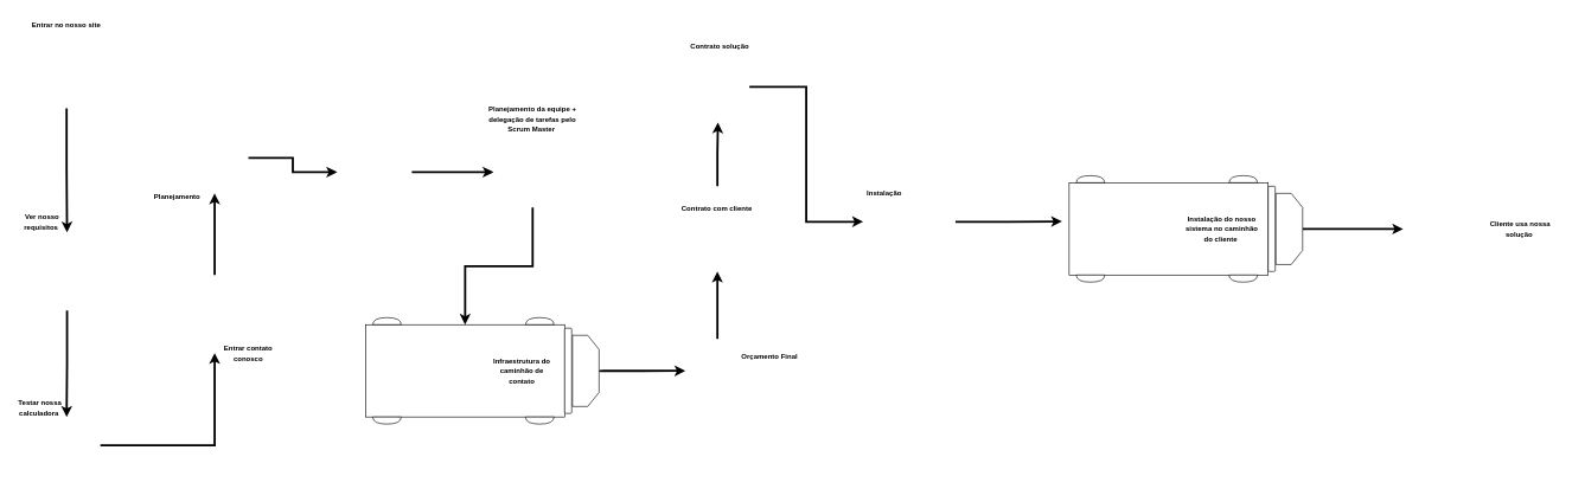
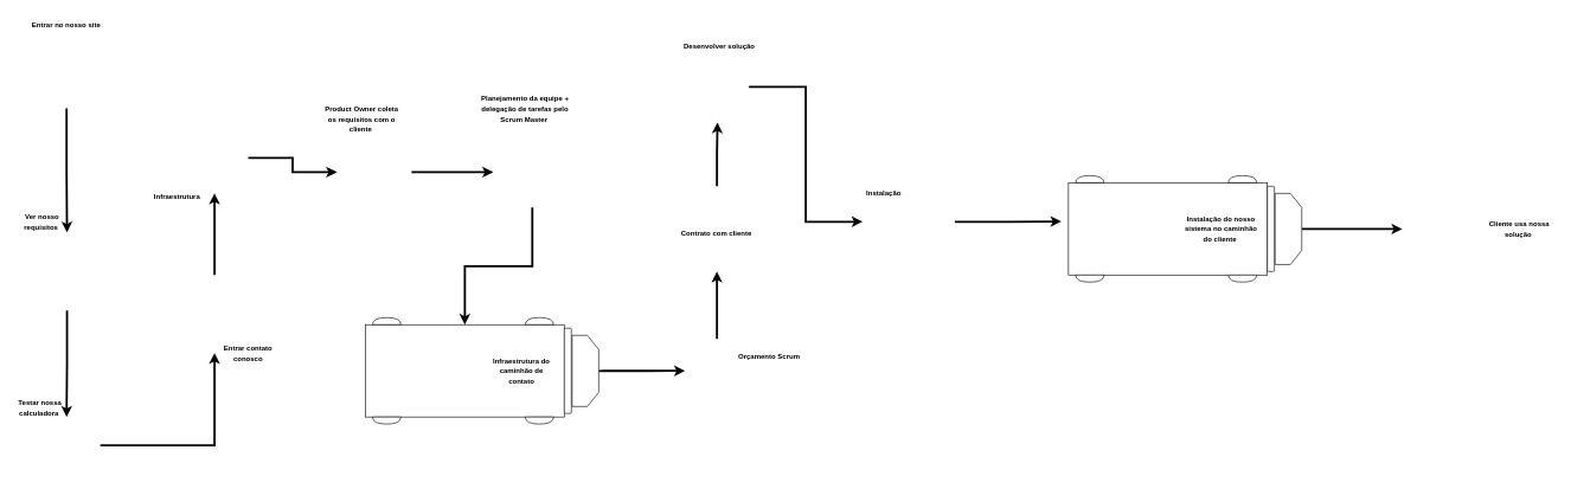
  <mxCell id="0" />
  <mxCell id="1" parent="0" />
  <mxCell id="2" style="edgeStyle=orthogonalEdgeStyle;rounded=0;orthogonalLoop=1;jettySize=auto;html=1;exitX=0.5;exitY=1;exitDx=0;exitDy=0;entryX=0.5;entryY=0;entryDx=0;entryDy=0;strokeWidth=3;" edge="1" parent="1" source="3" target="7"><mxGeometry relative="1" as="geometry" /></mxCell>
  <mxCell id="3" value="" style="shape=image;verticalLabelPosition=bottom;verticalAlign=top;imageAspect=0;image=https://cdn-icons-png.flaticon.com/512/5956/5956592.png;textOpacity=0;" vertex="1" parent="1"><mxGeometry x="37.59" y="327" width="110.41" height="110" as="geometry" /></mxCell>
  <mxCell id="4" style="edgeStyle=orthogonalEdgeStyle;rounded=0;orthogonalLoop=1;jettySize=auto;html=1;exitX=0.5;exitY=1;exitDx=0;exitDy=0;entryX=0.5;entryY=0;entryDx=0;entryDy=0;strokeWidth=3;" edge="1" parent="1" source="5" target="3"><mxGeometry relative="1" as="geometry" /></mxCell>
  <mxCell id="5" value="" style="shape=image;verticalLabelPosition=bottom;verticalAlign=top;imageAspect=0;image=https://cdn-icons-png.flaticon.com/512/977/977597.png" vertex="1" parent="1"><mxGeometry x="37.59" y="42" width="109.18" height="110" as="geometry" /></mxCell>
  <mxCell id="6" style="edgeStyle=orthogonalEdgeStyle;rounded=0;orthogonalLoop=1;jettySize=auto;html=1;exitX=1;exitY=0.5;exitDx=0;exitDy=0;strokeWidth=3;" edge="1" parent="1" source="7" target="9"><mxGeometry relative="1" as="geometry" /></mxCell>
  <mxCell id="7" value="" style="shape=image;verticalLabelPosition=bottom;verticalAlign=top;imageAspect=0;image=https://cdn-icons-png.flaticon.com/512/584/584074.png" vertex="1" parent="1"><mxGeometry x="44.68" y="587" width="95" height="80" as="geometry" /></mxCell>
  <mxCell id="8" style="edgeStyle=orthogonalEdgeStyle;rounded=0;orthogonalLoop=1;jettySize=auto;html=1;exitX=0.5;exitY=0;exitDx=0;exitDy=0;entryX=0.5;entryY=1;entryDx=0;entryDy=0;strokeWidth=3;" edge="1" parent="1" source="9" target="11"><mxGeometry relative="1" as="geometry" /></mxCell>
  <mxCell id="9" value="" style="shape=image;verticalLabelPosition=bottom;verticalAlign=top;imageAspect=0;image=https://cdn-icons-png.flaticon.com/512/3708/3708173.png" vertex="1" parent="1"><mxGeometry x="240.5" y="387" width="120" height="110" as="geometry" /></mxCell>
  <mxCell id="10" style="edgeStyle=orthogonalEdgeStyle;rounded=0;orthogonalLoop=1;jettySize=auto;html=1;exitX=1;exitY=0.5;exitDx=0;exitDy=0;entryX=0;entryY=0.5;entryDx=0;entryDy=0;strokeWidth=3;" edge="1" parent="1" source="11" target="13"><mxGeometry relative="1" as="geometry" /></mxCell>
  <mxCell id="11" value="" style="shape=image;verticalLabelPosition=bottom;verticalAlign=top;imageAspect=0;image=https://icon-library.com/images/project-management-icon-png/project-management-icon-png-12.jpg" vertex="1" parent="1"><mxGeometry x="253" y="172" width="95" height="100" as="geometry" /></mxCell>
  <mxCell id="12" style="edgeStyle=orthogonalEdgeStyle;rounded=0;orthogonalLoop=1;jettySize=auto;html=1;exitX=1;exitY=0.5;exitDx=0;exitDy=0;entryX=0;entryY=0.5;entryDx=0;entryDy=0;strokeWidth=3;" edge="1" parent="1" source="13" target="15"><mxGeometry relative="1" as="geometry" /></mxCell>
  <mxCell id="13" value="" style="shape=image;verticalLabelPosition=bottom;verticalAlign=top;imageAspect=0;image=https://cdn-icons-png.flaticon.com/512/3286/3286696.png" vertex="1" parent="1"><mxGeometry x="473" y="192" width="105" height="100" as="geometry" /></mxCell>
  <mxCell id="14" style="edgeStyle=orthogonalEdgeStyle;rounded=0;orthogonalLoop=1;jettySize=auto;html=1;exitX=0.5;exitY=1;exitDx=0;exitDy=0;strokeWidth=3;" edge="1" parent="1" source="15" target="16"><mxGeometry relative="1" as="geometry" /></mxCell>
  <mxCell id="15" value="" style="shape=image;verticalLabelPosition=bottom;verticalAlign=top;imageAspect=0;image=https://static.thenounproject.com/png/3635016-200.png" vertex="1" parent="1"><mxGeometry x="693" y="192" width="110" height="100" as="geometry" /></mxCell>
  <mxCell id="16" value="" style="rounded=0;whiteSpace=wrap;html=1;" vertex="1" parent="1"><mxGeometry x="513" y="457" width="280" height="130" as="geometry" /></mxCell>
  <mxCell id="17" value="" style="rounded=1;whiteSpace=wrap;html=1;rotation=90;" vertex="1" parent="1"><mxGeometry x="738" y="517" width="120" height="10" as="geometry" /></mxCell>
  <mxCell id="18" value="" style="shape=delay;whiteSpace=wrap;html=1;rotation=90;" vertex="1" parent="1"><mxGeometry x="538" y="572" width="10" height="40" as="geometry" /></mxCell>
  <mxCell id="19" value="" style="shape=delay;whiteSpace=wrap;html=1;rotation=90;" vertex="1" parent="1"><mxGeometry x="753" y="572" width="10" height="40" as="geometry" /></mxCell>
  <mxCell id="20" value="" style="shape=delay;whiteSpace=wrap;html=1;rotation=-90;" vertex="1" parent="1"><mxGeometry x="753" y="432" width="10" height="40" as="geometry" /></mxCell>
  <mxCell id="21" value="" style="shape=delay;whiteSpace=wrap;html=1;rotation=-90;" vertex="1" parent="1"><mxGeometry x="538" y="432" width="10" height="40" as="geometry" /></mxCell>
  <mxCell id="22" value="" style="shape=image;verticalLabelPosition=bottom;verticalAlign=top;imageAspect=0;image=https://static.thenounproject.com/png/1271137-200.png" vertex="1" parent="1"><mxGeometry x="533" y="467.13" width="130" height="110" as="geometry" /></mxCell>
  <mxCell id="23" style="edgeStyle=orthogonalEdgeStyle;rounded=0;orthogonalLoop=1;jettySize=auto;html=1;exitX=0.5;exitY=0;exitDx=0;exitDy=0;entryX=0.5;entryY=1;entryDx=0;entryDy=0;strokeWidth=3;" edge="1" parent="1" source="24" target="28"><mxGeometry relative="1" as="geometry" /></mxCell>
  <mxCell id="24" value="" style="shape=image;verticalLabelPosition=bottom;verticalAlign=top;imageAspect=0;image=https://cdn-icons-png.flaticon.com/512/4341/4341568.png" vertex="1" parent="1"><mxGeometry x="963" y="477" width="90" height="90" as="geometry" /></mxCell>
  <mxCell id="25" style="edgeStyle=orthogonalEdgeStyle;rounded=0;orthogonalLoop=1;jettySize=auto;html=1;exitX=0.5;exitY=0;exitDx=0;exitDy=0;entryX=0;entryY=0.5;entryDx=0;entryDy=0;strokeWidth=3;" edge="1" parent="1" source="26" target="24"><mxGeometry relative="1" as="geometry" /></mxCell>
  <mxCell id="26" value="" style="shape=loopLimit;whiteSpace=wrap;html=1;rotation=90;" vertex="1" parent="1"><mxGeometry x="772.62" y="503.38" width="100.25" height="37.5" as="geometry" /></mxCell>
  <mxCell id="27" style="edgeStyle=orthogonalEdgeStyle;rounded=0;orthogonalLoop=1;jettySize=auto;html=1;exitX=0.5;exitY=0;exitDx=0;exitDy=0;entryX=0.588;entryY=1;entryDx=0;entryDy=0;entryPerimeter=0;strokeWidth=3;" edge="1" parent="1" source="28" target="30"><mxGeometry relative="1" as="geometry" /></mxCell>
  <mxCell id="28" value="" style="shape=image;verticalLabelPosition=bottom;verticalAlign=top;imageAspect=0;image=https://cdn-icons-png.flaticon.com/512/1572/1572155.png" vertex="1" parent="1"><mxGeometry x="945.5" y="262" width="125" height="120" as="geometry" /></mxCell>
  <mxCell id="29" style="edgeStyle=orthogonalEdgeStyle;rounded=0;orthogonalLoop=1;jettySize=auto;html=1;exitX=1;exitY=0.5;exitDx=0;exitDy=0;entryX=0;entryY=0.5;entryDx=0;entryDy=0;strokeWidth=3;" edge="1" parent="1" source="30" target="32"><mxGeometry relative="1" as="geometry" /></mxCell>
  <mxCell id="30" value="" style="shape=image;verticalLabelPosition=bottom;verticalAlign=top;imageAspect=0;image=https://static.thenounproject.com/png/2731493-200.png" vertex="1" parent="1"><mxGeometry x="945.5" y="72" width="107.5" height="100" as="geometry" /></mxCell>
  <mxCell id="31" style="edgeStyle=orthogonalEdgeStyle;rounded=0;orthogonalLoop=1;jettySize=auto;html=1;exitX=1;exitY=0.5;exitDx=0;exitDy=0;strokeWidth=3;" edge="1" parent="1" source="32"><mxGeometry relative="1" as="geometry"><mxPoint x="1493" y="311.571" as="targetPoint" /></mxGeometry></mxCell>
  <mxCell id="32" value="" style="shape=image;verticalLabelPosition=bottom;verticalAlign=top;imageAspect=0;image=https://cdn-icons-png.flaticon.com/512/2562/2562004.png" vertex="1" parent="1"><mxGeometry x="1213" y="257" width="130" height="110" as="geometry" /></mxCell>
  <mxCell id="33" value="" style="rounded=0;whiteSpace=wrap;html=1;" vertex="1" parent="1"><mxGeometry x="1503" y="257" width="280" height="130" as="geometry" /></mxCell>
  <mxCell id="34" value="" style="rounded=1;whiteSpace=wrap;html=1;rotation=90;" vertex="1" parent="1"><mxGeometry x="1728" y="317" width="120" height="10" as="geometry" /></mxCell>
  <mxCell id="35" value="" style="shape=delay;whiteSpace=wrap;html=1;rotation=90;" vertex="1" parent="1"><mxGeometry x="1528" y="372" width="10" height="40" as="geometry" /></mxCell>
  <mxCell id="36" value="" style="shape=delay;whiteSpace=wrap;html=1;rotation=90;" vertex="1" parent="1"><mxGeometry x="1743" y="372" width="10" height="40" as="geometry" /></mxCell>
  <mxCell id="37" value="" style="shape=delay;whiteSpace=wrap;html=1;rotation=-90;" vertex="1" parent="1"><mxGeometry x="1743" y="232" width="10" height="40" as="geometry" /></mxCell>
  <mxCell id="38" value="" style="shape=delay;whiteSpace=wrap;html=1;rotation=-90;" vertex="1" parent="1"><mxGeometry x="1528" y="232" width="10" height="40" as="geometry" /></mxCell>
  <mxCell id="39" style="edgeStyle=orthogonalEdgeStyle;rounded=0;orthogonalLoop=1;jettySize=auto;html=1;exitX=0.5;exitY=0;exitDx=0;exitDy=0;strokeWidth=3;" edge="1" parent="1" source="40" target="42"><mxGeometry relative="1" as="geometry" /></mxCell>
  <mxCell id="40" value="" style="shape=loopLimit;whiteSpace=wrap;html=1;rotation=90;" vertex="1" parent="1"><mxGeometry x="1762.62" y="303.38" width="100.25" height="37.5" as="geometry" /></mxCell>
  <mxCell id="41" value="" style="shape=image;verticalLabelPosition=bottom;verticalAlign=top;imageAspect=0;image=https://cdn-icons-png.flaticon.com/512/4961/4961619.png" vertex="1" parent="1"><mxGeometry x="1538" y="272" width="105" height="100" as="geometry" /></mxCell>
  <mxCell id="42" value="" style="shape=image;verticalLabelPosition=bottom;verticalAlign=top;imageAspect=0;image=https://cdn-icons-png.flaticon.com/512/4814/4814842.png" vertex="1" parent="1"><mxGeometry x="1973" y="257.13" width="130" height="130" as="geometry" /></mxCell>
  <mxCell id="43" value="&lt;b&gt;&lt;font style=&quot;font-size: 10px; background-color: rgb(255, 255, 255);&quot;&gt;Entrar no nosso site&lt;/font&gt;&lt;/b&gt;" style="text;html=1;strokeColor=none;fillColor=none;align=center;verticalAlign=middle;whiteSpace=wrap;rounded=0;strokeWidth=1;" vertex="1" parent="1"><mxGeometry x="32.18" y="20" width="120" height="30" as="geometry" /></mxCell>
  <mxCell id="44" value="&lt;b style=&quot;border-color: var(--border-color); font-size: 10px;&quot;&gt;&lt;font style=&quot;border-color: var(--border-color);&quot;&gt;Ver noss&lt;/font&gt;o requisitos&amp;nbsp;&lt;/b&gt;" style="text;html=1;strokeColor=none;fillColor=none;align=center;verticalAlign=middle;whiteSpace=wrap;rounded=0;" vertex="1" parent="1"><mxGeometry x="23" y="297" width="70" height="30" as="geometry" /></mxCell>
  <mxCell id="45" value="&lt;span style=&quot;font-size: 10px;&quot;&gt;&lt;b&gt;Testar nossa calculadora&amp;nbsp;&lt;/b&gt;&lt;/span&gt;" style="text;html=1;strokeColor=none;fillColor=none;align=center;verticalAlign=middle;whiteSpace=wrap;rounded=0;" vertex="1" parent="1"><mxGeometry x="20" y="553" width="70" height="40" as="geometry" /></mxCell>
  <mxCell id="46" value="&lt;span style=&quot;font-size: 10px;&quot;&gt;&lt;b&gt;Entrar contato conosco&lt;/b&gt;&lt;/span&gt;" style="text;html=1;strokeColor=none;fillColor=none;align=center;verticalAlign=middle;whiteSpace=wrap;rounded=0;" vertex="1" parent="1"><mxGeometry x="293" y="481" width="110" height="30" as="geometry" /></mxCell>
- <mxCell id="47" value="&lt;span style=&quot;font-size: 10px;&quot;&gt;&lt;b&gt;Planejamento&lt;/b&gt;&lt;/span&gt;" style="text;html=1;strokeColor=none;fillColor=none;align=center;verticalAlign=middle;whiteSpace=wrap;rounded=0;" vertex="1" parent="1"><mxGeometry x="193" y="262" width="110" height="30" as="geometry" /></mxCell>
- <mxCell id="49" value="&lt;span style=&quot;font-size: 10px;&quot;&gt;&lt;b&gt;Planejamento da equipe + delegação de tarefas pelo Scrum Master&amp;nbsp;&lt;/b&gt;&lt;/span&gt;" style="text;html=1;strokeColor=none;fillColor=none;align=center;verticalAlign=middle;whiteSpace=wrap;rounded=0;" vertex="1" parent="1"><mxGeometry x="683" y="152" width="130" height="30" as="geometry" /></mxCell>
+ <mxCell id="47" value="&lt;span style=&quot;font-size: 10px;&quot;&gt;&lt;b&gt;Infraestrutura&lt;/b&gt;&lt;/span&gt;" style="text;html=1;strokeColor=none;fillColor=none;align=center;verticalAlign=middle;whiteSpace=wrap;rounded=0;" vertex="1" parent="1"><mxGeometry x="193" y="262" width="110" height="30" as="geometry" /></mxCell>
+ <mxCell id="48" value="&lt;span style=&quot;font-size: 10px;&quot;&gt;&lt;b&gt;Product Owner coleta os requisitos com o cliente&amp;nbsp;&lt;/b&gt;&lt;/span&gt;" style="text;html=1;strokeColor=none;fillColor=none;align=center;verticalAlign=middle;whiteSpace=wrap;rounded=0;" vertex="1" parent="1"><mxGeometry x="453" y="152" width="110" height="30" as="geometry" /></mxCell>
+ <mxCell id="49" value="&lt;span style=&quot;font-size: 10px;&quot;&gt;&lt;b&gt;Planejamento da equipe + delegação de tarefas pelo Scrum Master&amp;nbsp;&lt;/b&gt;&lt;/span&gt;" style="text;html=1;strokeColor=none;fillColor=none;align=center;verticalAlign=middle;whiteSpace=wrap;rounded=0;" vertex="1" parent="1"><mxGeometry x="673" y="137" width="130" height="30" as="geometry" /></mxCell>
  <mxCell id="50" value="&lt;span style=&quot;font-size: 10px;&quot;&gt;&lt;b&gt;Infraestrutura do caminhão de contato&lt;/b&gt;&lt;/span&gt;" style="text;html=1;strokeColor=none;fillColor=none;align=center;verticalAlign=middle;whiteSpace=wrap;rounded=0;" vertex="1" parent="1"><mxGeometry x="683" y="507" width="100" height="30" as="geometry" /></mxCell>
- <mxCell id="51" value="&lt;span style=&quot;font-size: 10px;&quot;&gt;&lt;b&gt;Orçamento Final&amp;nbsp;&lt;/b&gt;&lt;/span&gt;" style="text;html=1;strokeColor=none;fillColor=none;align=center;verticalAlign=middle;whiteSpace=wrap;rounded=0;" vertex="1" parent="1"><mxGeometry x="1033" y="487" width="100" height="30" as="geometry" /></mxCell>
- <mxCell id="52" value="&lt;span style=&quot;font-size: 10px; background-color: rgb(255, 255, 255);&quot;&gt;&lt;b&gt;Contrato com cliente&lt;/b&gt;&lt;/span&gt;" style="text;html=1;strokeColor=none;fillColor=none;align=center;verticalAlign=middle;whiteSpace=wrap;rounded=0;" vertex="1" parent="1"><mxGeometry x="950.5" y="273.38" width="112.5" height="38.62" as="geometry" /></mxCell>
- <mxCell id="53" value="&lt;span style=&quot;font-size: 10px;&quot;&gt;&lt;b&gt;Contrato solução&amp;nbsp;&lt;/b&gt;&lt;/span&gt;" style="text;html=1;strokeColor=none;fillColor=none;align=center;verticalAlign=middle;whiteSpace=wrap;rounded=0;" vertex="1" parent="1"><mxGeometry x="953" y="50" width="120" height="30" as="geometry" /></mxCell>
+ <mxCell id="51" value="&lt;span style=&quot;font-size: 10px;&quot;&gt;&lt;b&gt;Orçamento Scrum&amp;nbsp;&lt;/b&gt;&lt;/span&gt;" style="text;html=1;strokeColor=none;fillColor=none;align=center;verticalAlign=middle;whiteSpace=wrap;rounded=0;" vertex="1" parent="1"><mxGeometry x="1033" y="487" width="100" height="30" as="geometry" /></mxCell>
+ <mxCell id="52" value="&lt;span style=&quot;font-size: 10px; background-color: rgb(255, 255, 255);&quot;&gt;&lt;b&gt;Contrato com cliente&lt;/b&gt;&lt;/span&gt;" style="text;html=1;strokeColor=none;fillColor=none;align=center;verticalAlign=middle;whiteSpace=wrap;rounded=0;" vertex="1" parent="1"><mxGeometry x="950.5" y="308.38" width="112.5" height="38.62" as="geometry" /></mxCell>
+ <mxCell id="53" value="&lt;span style=&quot;font-size: 10px;&quot;&gt;&lt;b&gt;Desenvolver solução&amp;nbsp;&lt;/b&gt;&lt;/span&gt;" style="text;html=1;strokeColor=none;fillColor=none;align=center;verticalAlign=middle;whiteSpace=wrap;rounded=0;" vertex="1" parent="1"><mxGeometry x="953" y="50" width="120" height="30" as="geometry" /></mxCell>
  <mxCell id="54" value="&lt;span style=&quot;font-size: 10px;&quot;&gt;&lt;b&gt;Instalação&lt;/b&gt;&lt;/span&gt;" style="text;html=1;strokeColor=none;fillColor=none;align=center;verticalAlign=middle;whiteSpace=wrap;rounded=0;" vertex="1" parent="1"><mxGeometry x="1183" y="257.13" width="120" height="30" as="geometry" /></mxCell>
  <mxCell id="55" value="&lt;span style=&quot;font-size: 10px;&quot;&gt;&lt;b&gt;Instalação do nosso sistema no caminhão do cliente&amp;nbsp;&lt;/b&gt;&lt;/span&gt;" style="text;html=1;strokeColor=none;fillColor=none;align=center;verticalAlign=middle;whiteSpace=wrap;rounded=0;" vertex="1" parent="1"><mxGeometry x="1663" y="307" width="110" height="30" as="geometry" /></mxCell>
  <mxCell id="56" value="&lt;span style=&quot;font-size: 10px;&quot;&gt;&lt;b&gt;Cliente usa nossa solução&amp;nbsp;&lt;/b&gt;&lt;/span&gt;" style="text;html=1;strokeColor=none;fillColor=none;align=center;verticalAlign=middle;whiteSpace=wrap;rounded=0;" vertex="1" parent="1"><mxGeometry x="2088" y="307" width="100" height="30" as="geometry" /></mxCell>
